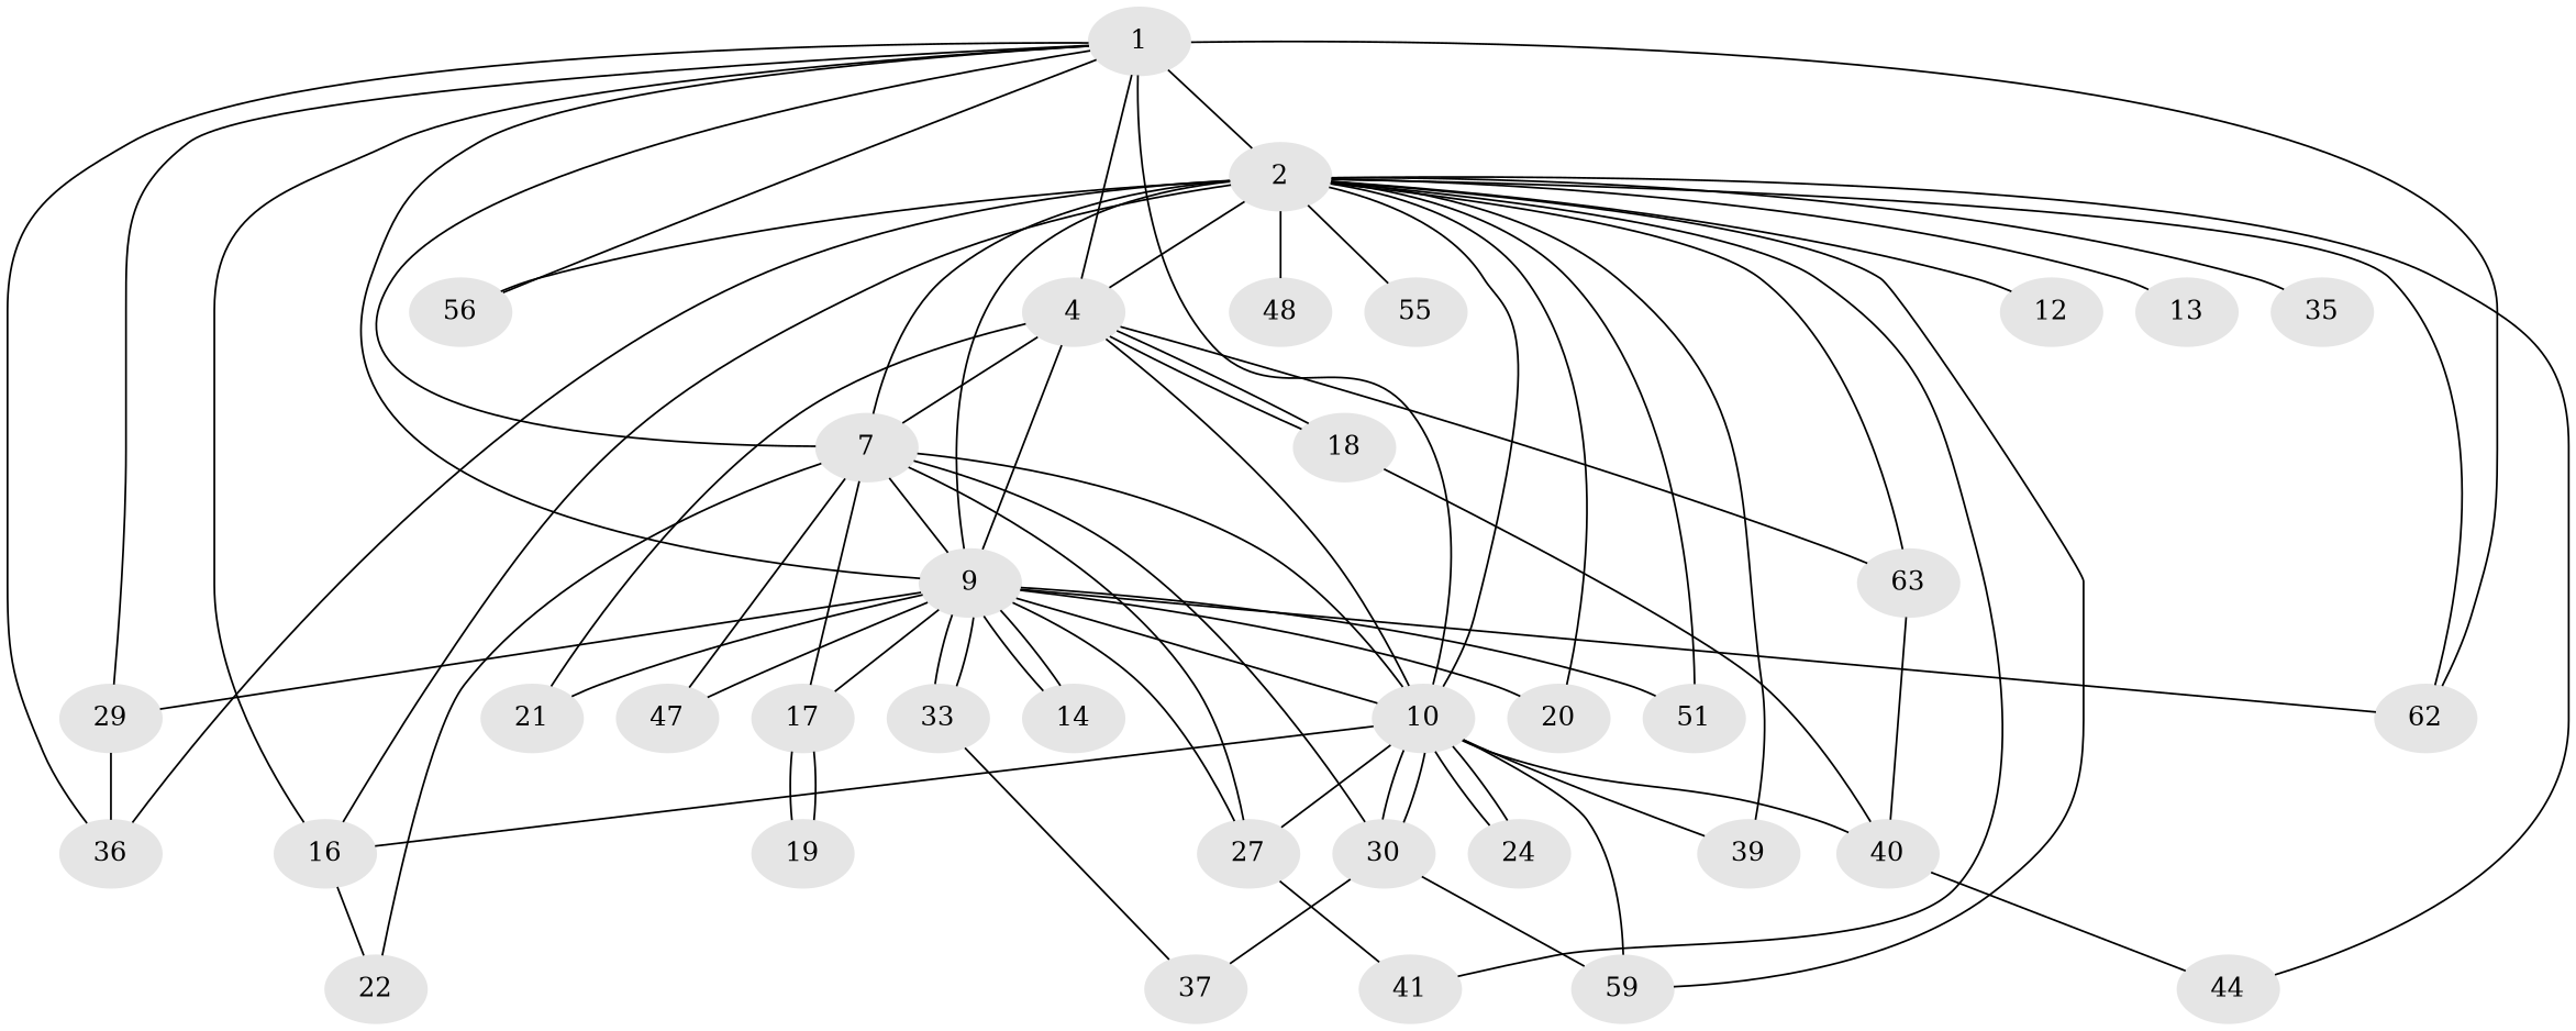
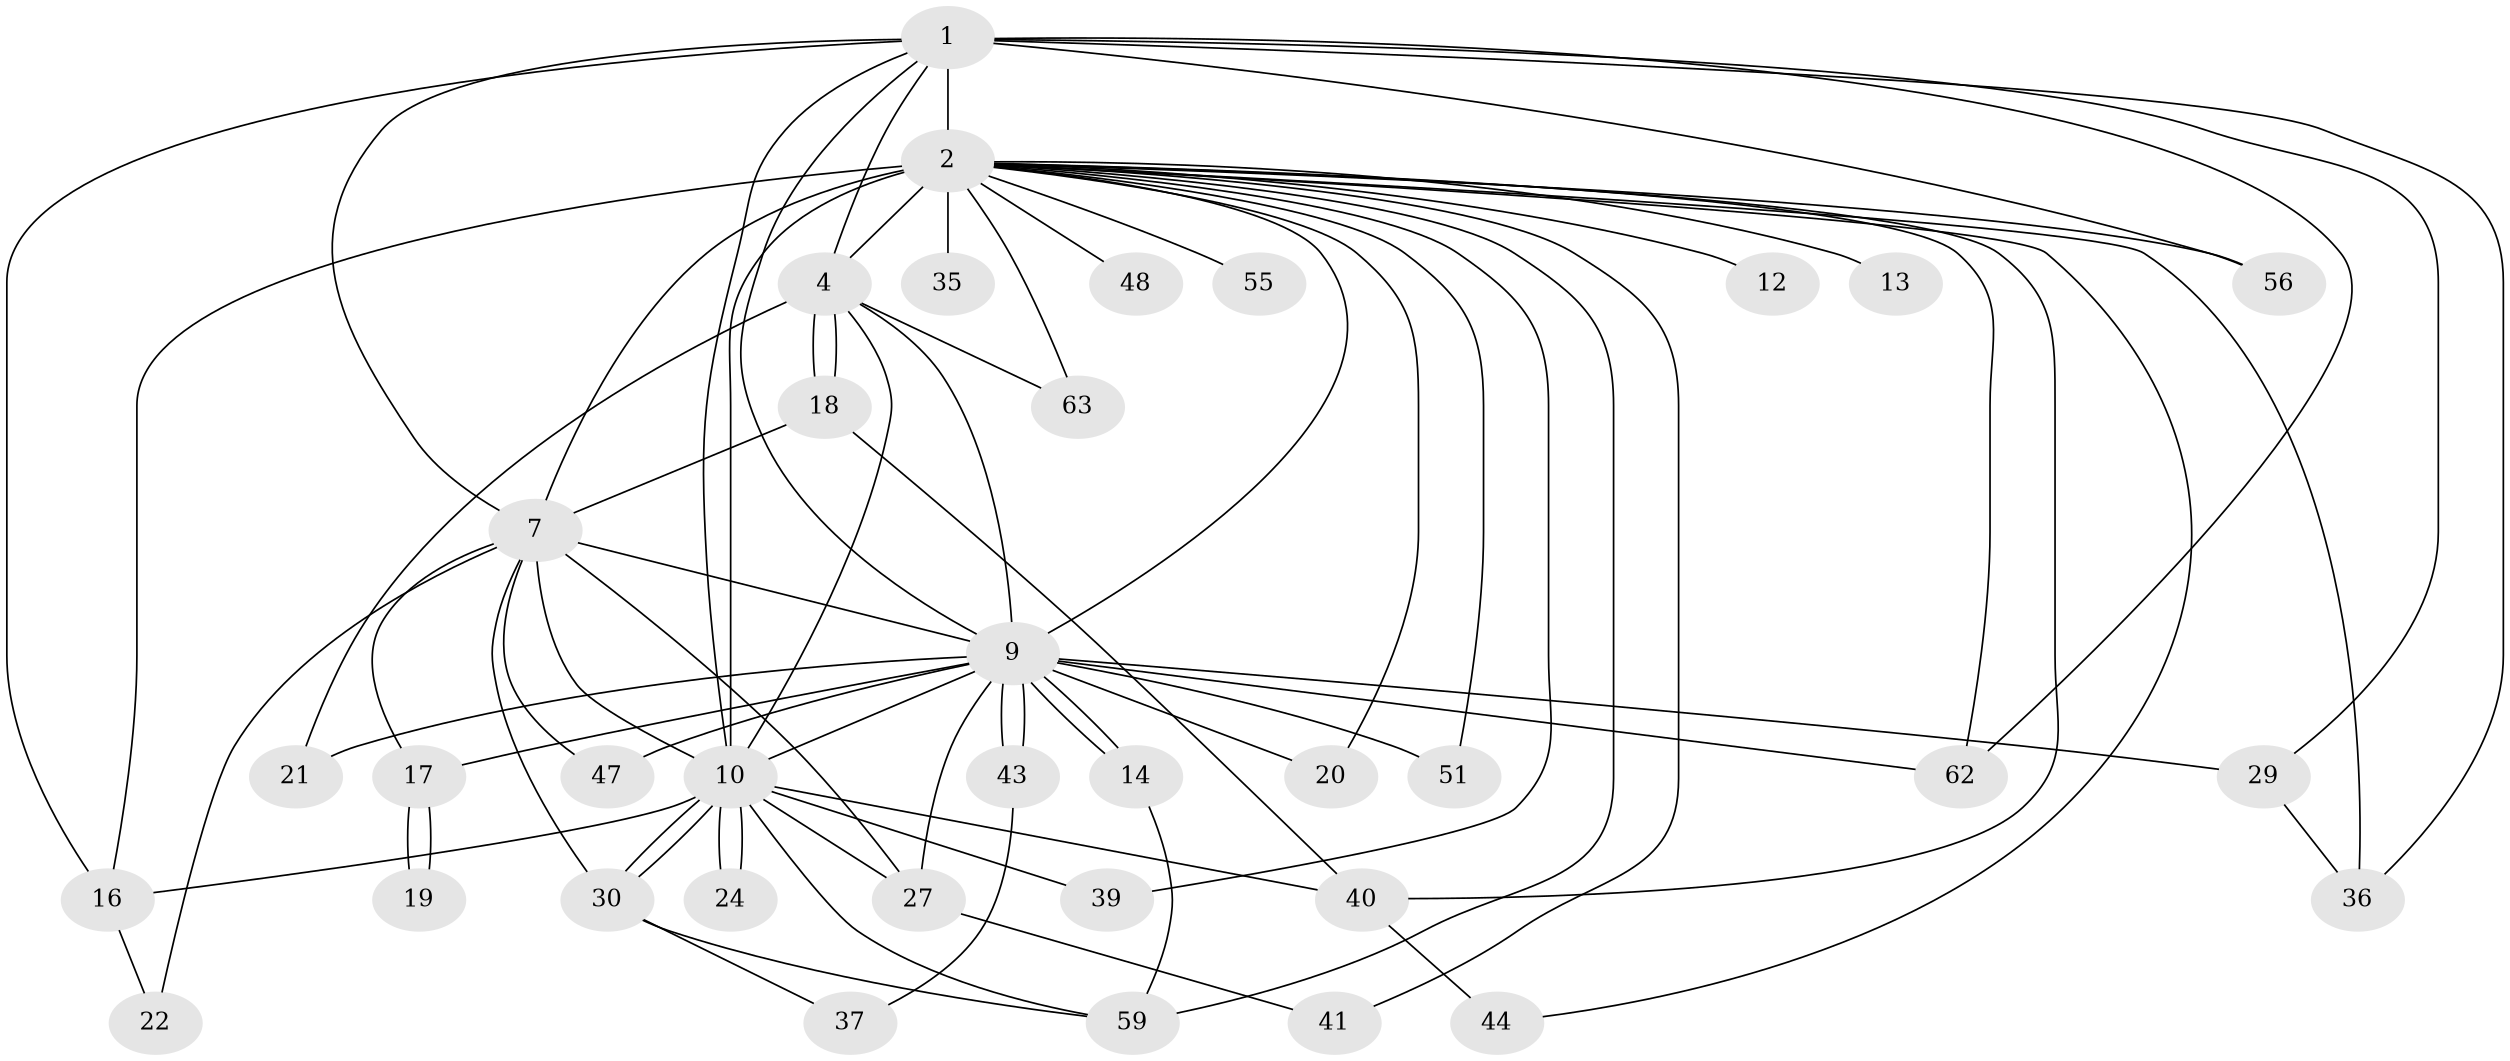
  graph {
    node [color=gray90 style=filled]
    2 [super="+42+5+49+3"]
    4 [super="+65+70"]
    7 [super="+32+53"]
    9 [super="+26"]
    10 [super="+15+46+66+28"]
    16 [super="+64"]
    36
    56
    62
    12
    13
    20
    35 [super="+38"]
    39
    40 [super="+68"]
    41
    44
    48
    51
    55
    59 [super="+67"]
    63
    1
    29 [super="+78"]
    18
    21
    17
    22
    27 [super="+58"]
    30 [super="+79+43"]
    47
    14
-   33
+   33 [label=43]
    24
    19
    37
    2 -- 4 [weight=7]
    2 -- 7 [weight=8]
    2 -- 9 [weight=5]
    2 -- 10 [weight=9]
    2 -- 16 [weight=3]
    2 -- 36
    2 -- 56
    2 -- 62
    2 -- 12 [weight=3]
    2 -- 13 [weight=3]
    2 -- 20 [weight=2]
    2 -- 35 [weight=3]
    2 -- 39
-   63 -- 40 [weight=2]
+   2 -- 40 [weight=2]
    2 -- 41
    2 -- 44
    2 -- 48 [weight=2]
    2 -- 51
    2 -- 55 [weight=2]
    2 -- 59
    2 -- 63
-   4 -- 7 [weight=2]
+   18 -- 7 [weight=2]
    4 -- 9
    4 -- 10
    4 -- 63
    4 -- 18
    4 -- 18
    4 -- 21
    7 -- 9 [weight=2]
    7 -- 10 [weight=3]
    7 -- 17
    7 -- 22
    7 -- 27 [weight=2]
    7 -- 30
    7 -- 47
    9 -- 10 [weight=2]
    9 -- 62
    9 -- 20
    9 -- 51
    9 -- 29
    9 -- 21
    9 -- 17
    9 -- 27
    9 -- 47
    9 -- 14
    9 -- 14
    9 -- 33
    9 -- 33
    10 -- 16
    10 -- 39
    10 -- 40 [weight=2]
    10 -- 59
    10 -- 27
    10 -- 30
    10 -- 30
    10 -- 24
    10 -- 24
    16 -- 22
    40 -- 44
    1 -- 2 [weight=5]
    1 -- 4
    1 -- 7
    1 -- 9
    1 -- 10
    1 -- 16
    1 -- 36
    1 -- 56
    1 -- 62
    1 -- 29
    29 -- 36
    18 -- 40
    17 -- 19
    17 -- 19
    27 -- 41
    30 -- 59
    30 -- 37
+   14 -- 59
    33 -- 37
  }
